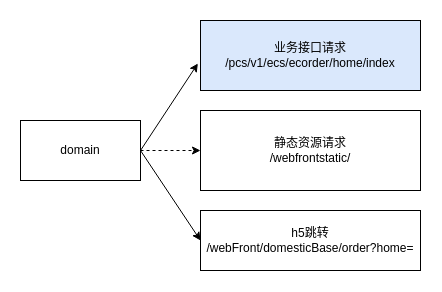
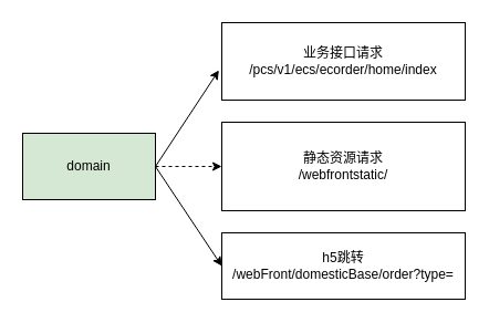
  <mxCell id="0" />
  <mxCell id="1" parent="0" />
  <mxCell id="2" value="" style="edgeStyle=orthogonalEdgeStyle;rounded=0;orthogonalLoop=1;jettySize=auto;html=1;dashed=1;" edge="1" parent="1" source="3" target="5"><mxGeometry relative="1" as="geometry" /></mxCell>
- <mxCell id="3" value="domain" style="rounded=0;whiteSpace=wrap;html=1;" vertex="1" parent="1"><mxGeometry x="20" y="120" width="120" height="60" as="geometry" /></mxCell>
- <mxCell id="4" value="业务接口请求&lt;br&gt;/pcs/v1/ecs/ecorder/home/index" style="rounded=0;whiteSpace=wrap;html=1;fillColor=#dae8fc;" vertex="1" parent="1"><mxGeometry x="200" y="20" width="220" height="70" as="geometry" /></mxCell>
+ <mxCell id="3" value="domain" style="rounded=0;whiteSpace=wrap;html=1;fillColor=#d5e8d4;" vertex="1" parent="1"><mxGeometry x="20" y="120" width="120" height="60" as="geometry" /></mxCell>
+ <mxCell id="4" value="业务接口请求&lt;br&gt;/pcs/v1/ecs/ecorder/home/index" style="rounded=0;whiteSpace=wrap;html=1;" vertex="1" parent="1"><mxGeometry x="200" y="20" width="220" height="70" as="geometry" /></mxCell>
  <mxCell id="5" value="静态资源请求&lt;br&gt;/webfrontstatic/" style="rounded=0;whiteSpace=wrap;html=1;" vertex="1" parent="1"><mxGeometry x="200" y="110" width="220" height="80" as="geometry" /></mxCell>
- <mxCell id="6" value="h5跳转&lt;br&gt;/webFront/domesticBase/order?home=" style="rounded=0;whiteSpace=wrap;html=1;" vertex="1" parent="1"><mxGeometry x="200" y="210" width="220" height="60" as="geometry" /></mxCell>
+ <mxCell id="6" value="h5跳转&lt;br&gt;/webFront/domesticBase/order?type=" style="rounded=0;whiteSpace=wrap;html=1;" vertex="1" parent="1"><mxGeometry x="200" y="210" width="220" height="60" as="geometry" /></mxCell>
  <mxCell id="7" value="" style="endArrow=classic;html=1;rounded=0;entryX=-0.012;entryY=0.614;entryDx=0;entryDy=0;entryPerimeter=0;" edge="1" parent="1" target="4"><mxGeometry width="50" height="50" relative="1" as="geometry"><mxPoint x="140" y="150" as="sourcePoint" /><mxPoint x="190" y="100" as="targetPoint" /></mxGeometry></mxCell>
  <mxCell id="8" value="" style="endArrow=classic;html=1;rounded=0;entryX=0;entryY=0.5;entryDx=0;entryDy=0;" edge="1" parent="1" target="6"><mxGeometry width="50" height="50" relative="1" as="geometry"><mxPoint x="140" y="150" as="sourcePoint" /><mxPoint x="190" y="100" as="targetPoint" /></mxGeometry></mxCell>
